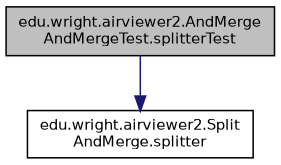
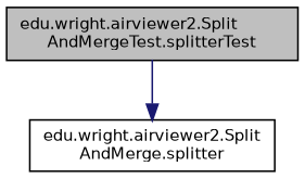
  digraph {
    rankdir=TB
    node [color=black fontname=Helvetica fontsize=10 shape=record style=filled]
-   n1 [fillcolor=grey75 fontcolor=black height=0.2 label="edu.wright.airviewer2.AndMerge\lAndMergeTest.splitterTest" width=0.4]
+   n1 [fillcolor=grey75 fontcolor=black height=0.2 label="edu.wright.airviewer2.Split\lAndMergeTest.splitterTest" width=0.4]
    n2 [fillcolor=white height=0.2 label="edu.wright.airviewer2.Split\lAndMerge.splitter" width=0.4]
    n1 -> n2 [color=midnightblue fontname=Helvetica fontsize=10 labelfontname=Helvetica labelfontsize=10 style=solid]
  }
